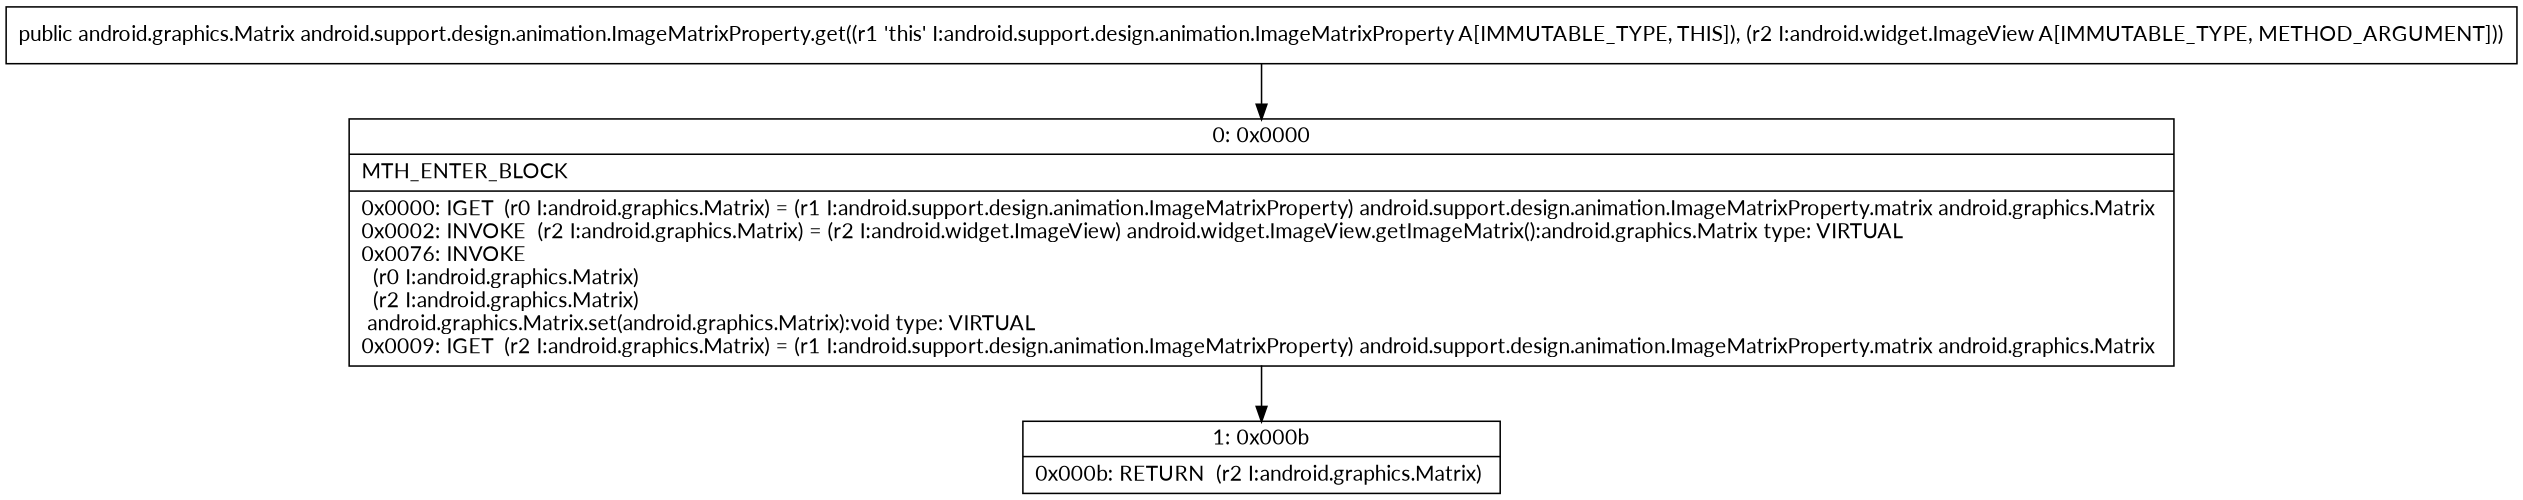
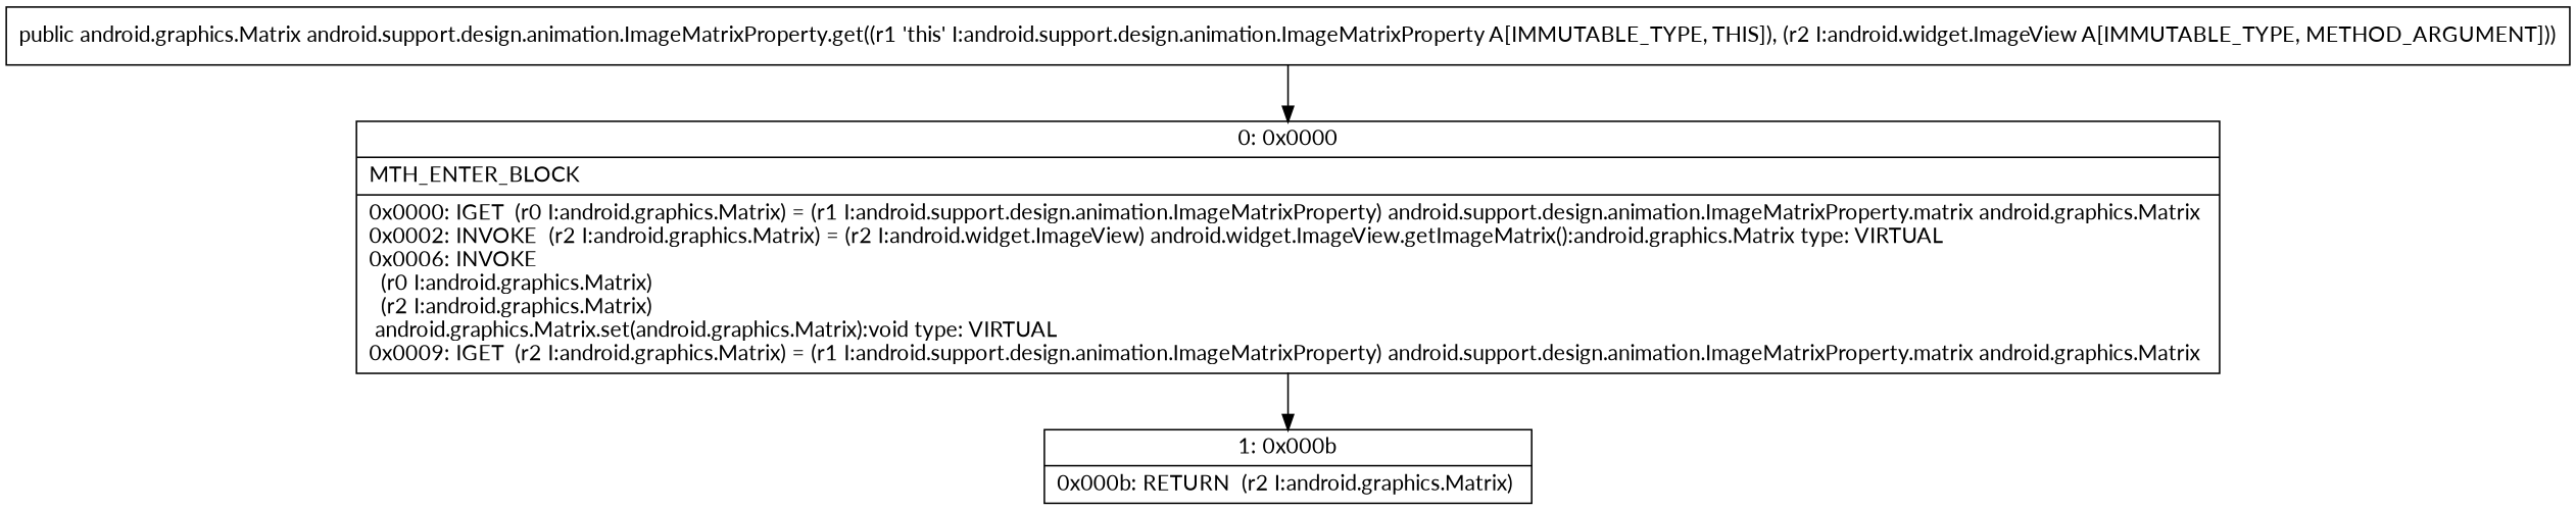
  digraph {
    fontname=Lato
    node [shape=record fontname=Lato]
    edge [fontname=Lato]
-   n1 [label="{0\:\ 0x0000|MTH_ENTER_BLOCK\l|0x0000: IGET  (r0 I:android.graphics.Matrix) = (r1 I:android.support.design.animation.ImageMatrixProperty) android.support.design.animation.ImageMatrixProperty.matrix android.graphics.Matrix \l0x0002: INVOKE  (r2 I:android.graphics.Matrix) = (r2 I:android.widget.ImageView) android.widget.ImageView.getImageMatrix():android.graphics.Matrix type: VIRTUAL \l0x0076: INVOKE  \l  (r0 I:android.graphics.Matrix)\l  (r2 I:android.graphics.Matrix)\l android.graphics.Matrix.set(android.graphics.Matrix):void type: VIRTUAL \l0x0009: IGET  (r2 I:android.graphics.Matrix) = (r1 I:android.support.design.animation.ImageMatrixProperty) android.support.design.animation.ImageMatrixProperty.matrix android.graphics.Matrix \l}"]
+   n1 [label="{0\:\ 0x0000|MTH_ENTER_BLOCK\l|0x0000: IGET  (r0 I:android.graphics.Matrix) = (r1 I:android.support.design.animation.ImageMatrixProperty) android.support.design.animation.ImageMatrixProperty.matrix android.graphics.Matrix \l0x0002: INVOKE  (r2 I:android.graphics.Matrix) = (r2 I:android.widget.ImageView) android.widget.ImageView.getImageMatrix():android.graphics.Matrix type: VIRTUAL \l0x0006: INVOKE  \l  (r0 I:android.graphics.Matrix)\l  (r2 I:android.graphics.Matrix)\l android.graphics.Matrix.set(android.graphics.Matrix):void type: VIRTUAL \l0x0009: IGET  (r2 I:android.graphics.Matrix) = (r1 I:android.support.design.animation.ImageMatrixProperty) android.support.design.animation.ImageMatrixProperty.matrix android.graphics.Matrix \l}"]
    n2 [label="{1\:\ 0x000b|0x000b: RETURN  (r2 I:android.graphics.Matrix) \l}"]
    n3 [label="{public android.graphics.Matrix android.support.design.animation.ImageMatrixProperty.get((r1 'this' I:android.support.design.animation.ImageMatrixProperty A[IMMUTABLE_TYPE, THIS]), (r2 I:android.widget.ImageView A[IMMUTABLE_TYPE, METHOD_ARGUMENT])) }"]
    n1 -> n2
    n3 -> n1
  }
